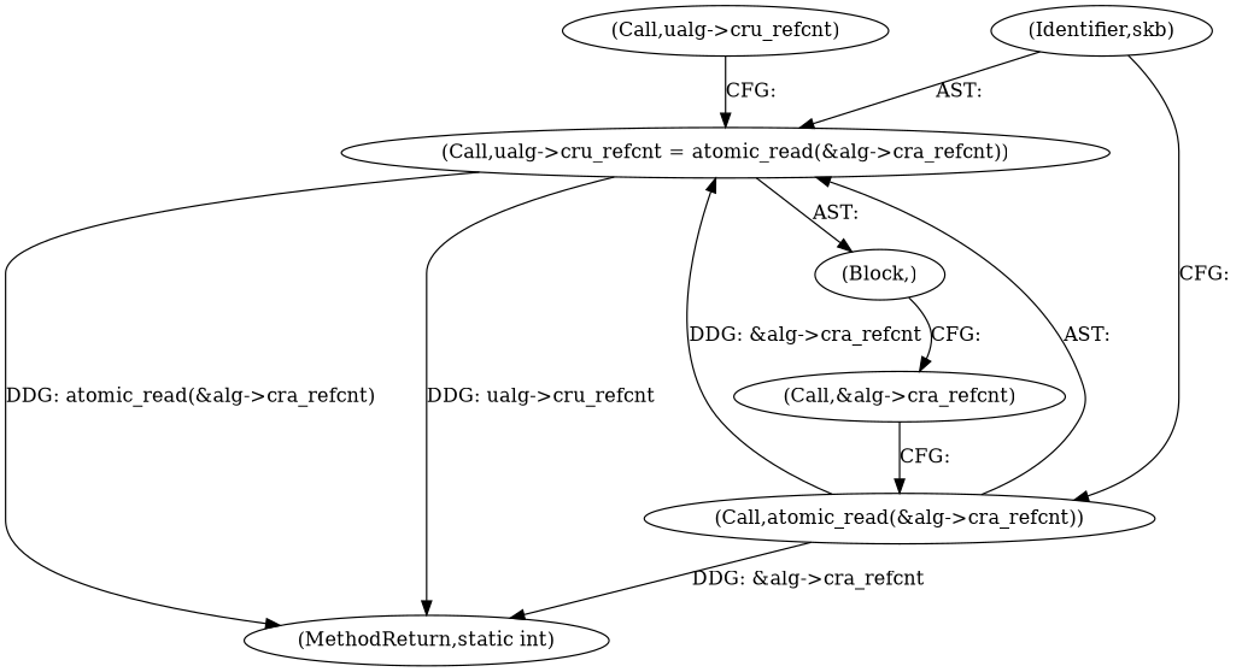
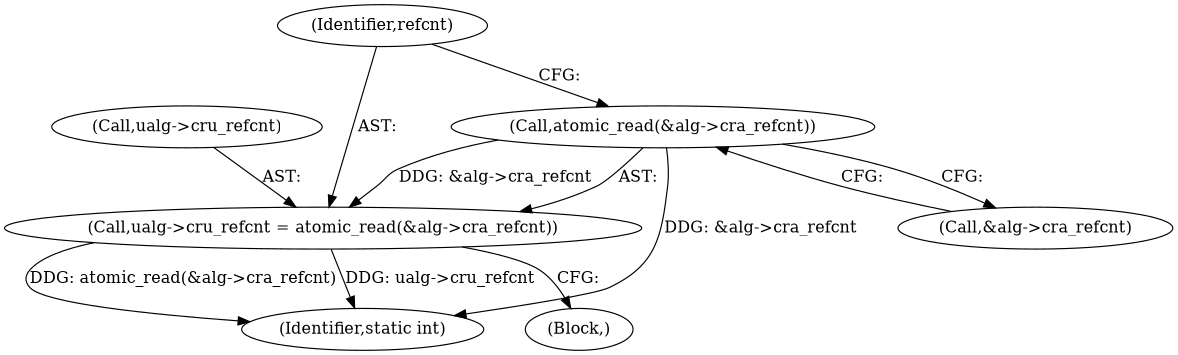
  digraph {
    n1 [label="(Call,ualg->cru_refcnt = atomic_read(&alg->cra_refcnt))"]
    n2 [label="(Block,)"]
-   n3 [label="(MethodReturn,static int)"]
+   n3 [label="(Identifier,static int)"]
    n4 [label="(Call,atomic_read(&alg->cra_refcnt))"]
    n5 [label="(Call,&alg->cra_refcnt)"]
    n6 [label="(Call,ualg->cru_refcnt)"]
-   n7 [label="(Identifier,skb)"]
-   n1 -> n2 [label="AST: "]
+   n7 [label="(Identifier,refcnt)"]
+   n1 -> n2 [label="CFG: "]
    n1 -> n3 [label="DDG: atomic_read(&alg->cra_refcnt)"]
    n1 -> n3 [label="DDG: ualg->cru_refcnt"]
    n4 -> n1 [label="AST: "]
    n4 -> n1 [label="DDG: &alg->cra_refcnt"]
    n4 -> n3 [label="DDG: &alg->cra_refcnt"]
-   n2 -> n5 [label="CFG: "]
+   n4 -> n5 [label="CFG: "]
    n5 -> n4 [label="CFG: "]
-   n6 -> n1 [label="CFG: "]
+   n6 -> n1 [label="AST: "]
    n7 -> n1 [label="AST: "]
    n7 -> n4 [label="CFG: "]
  }
